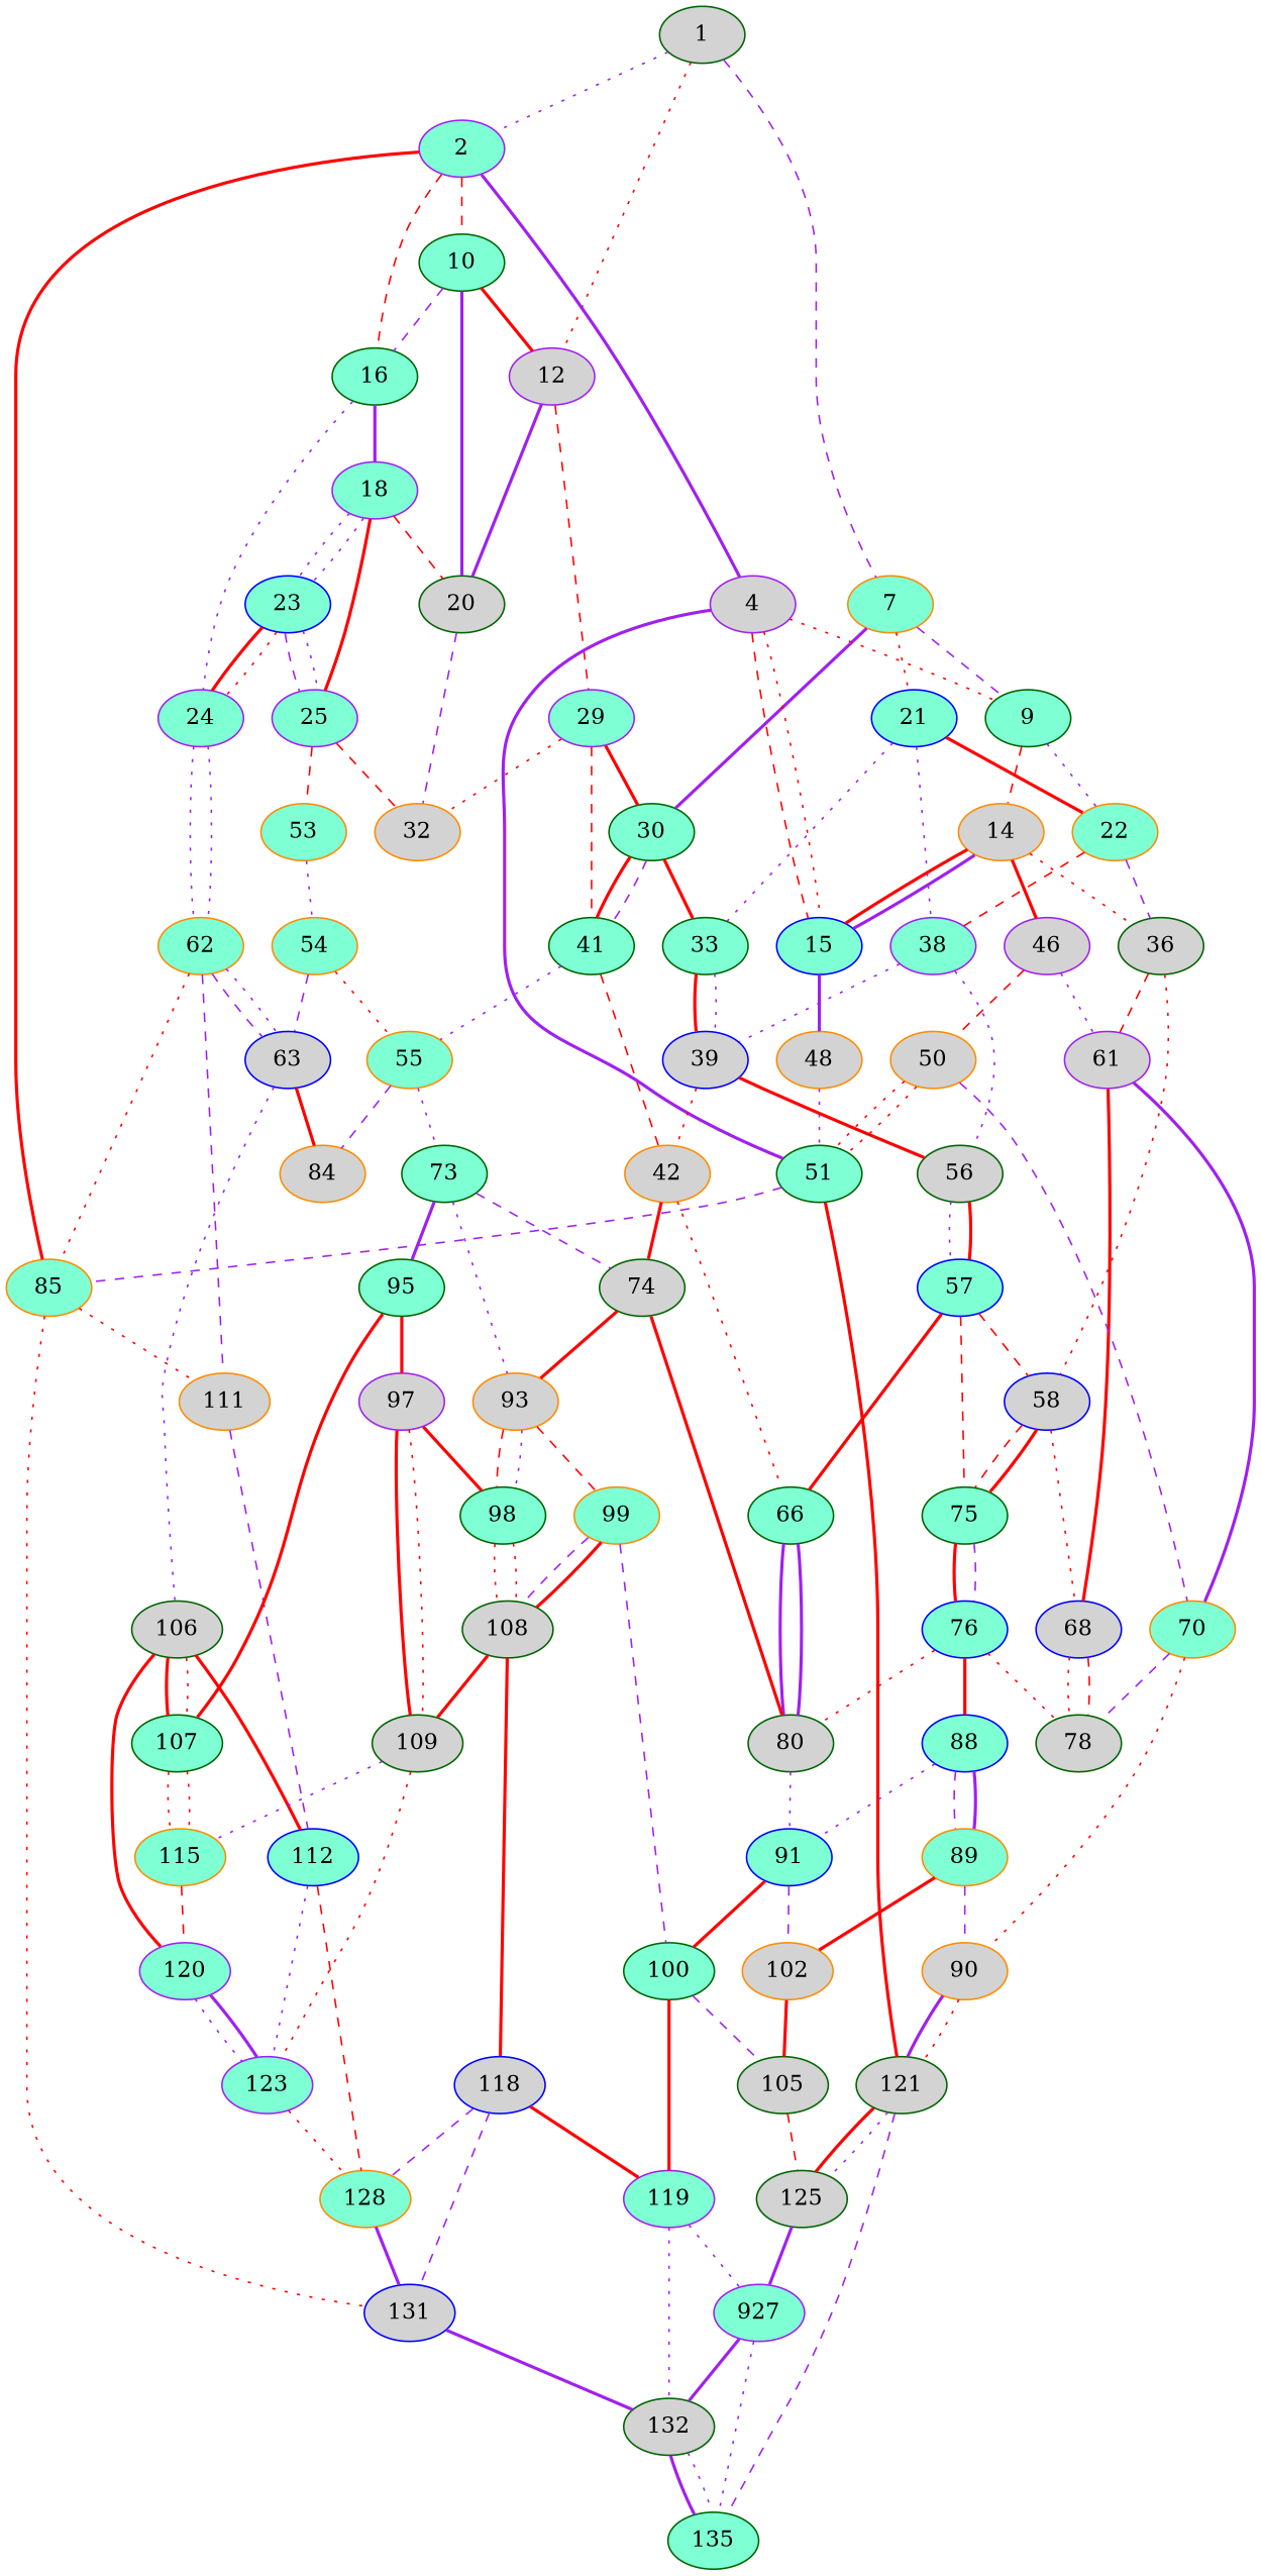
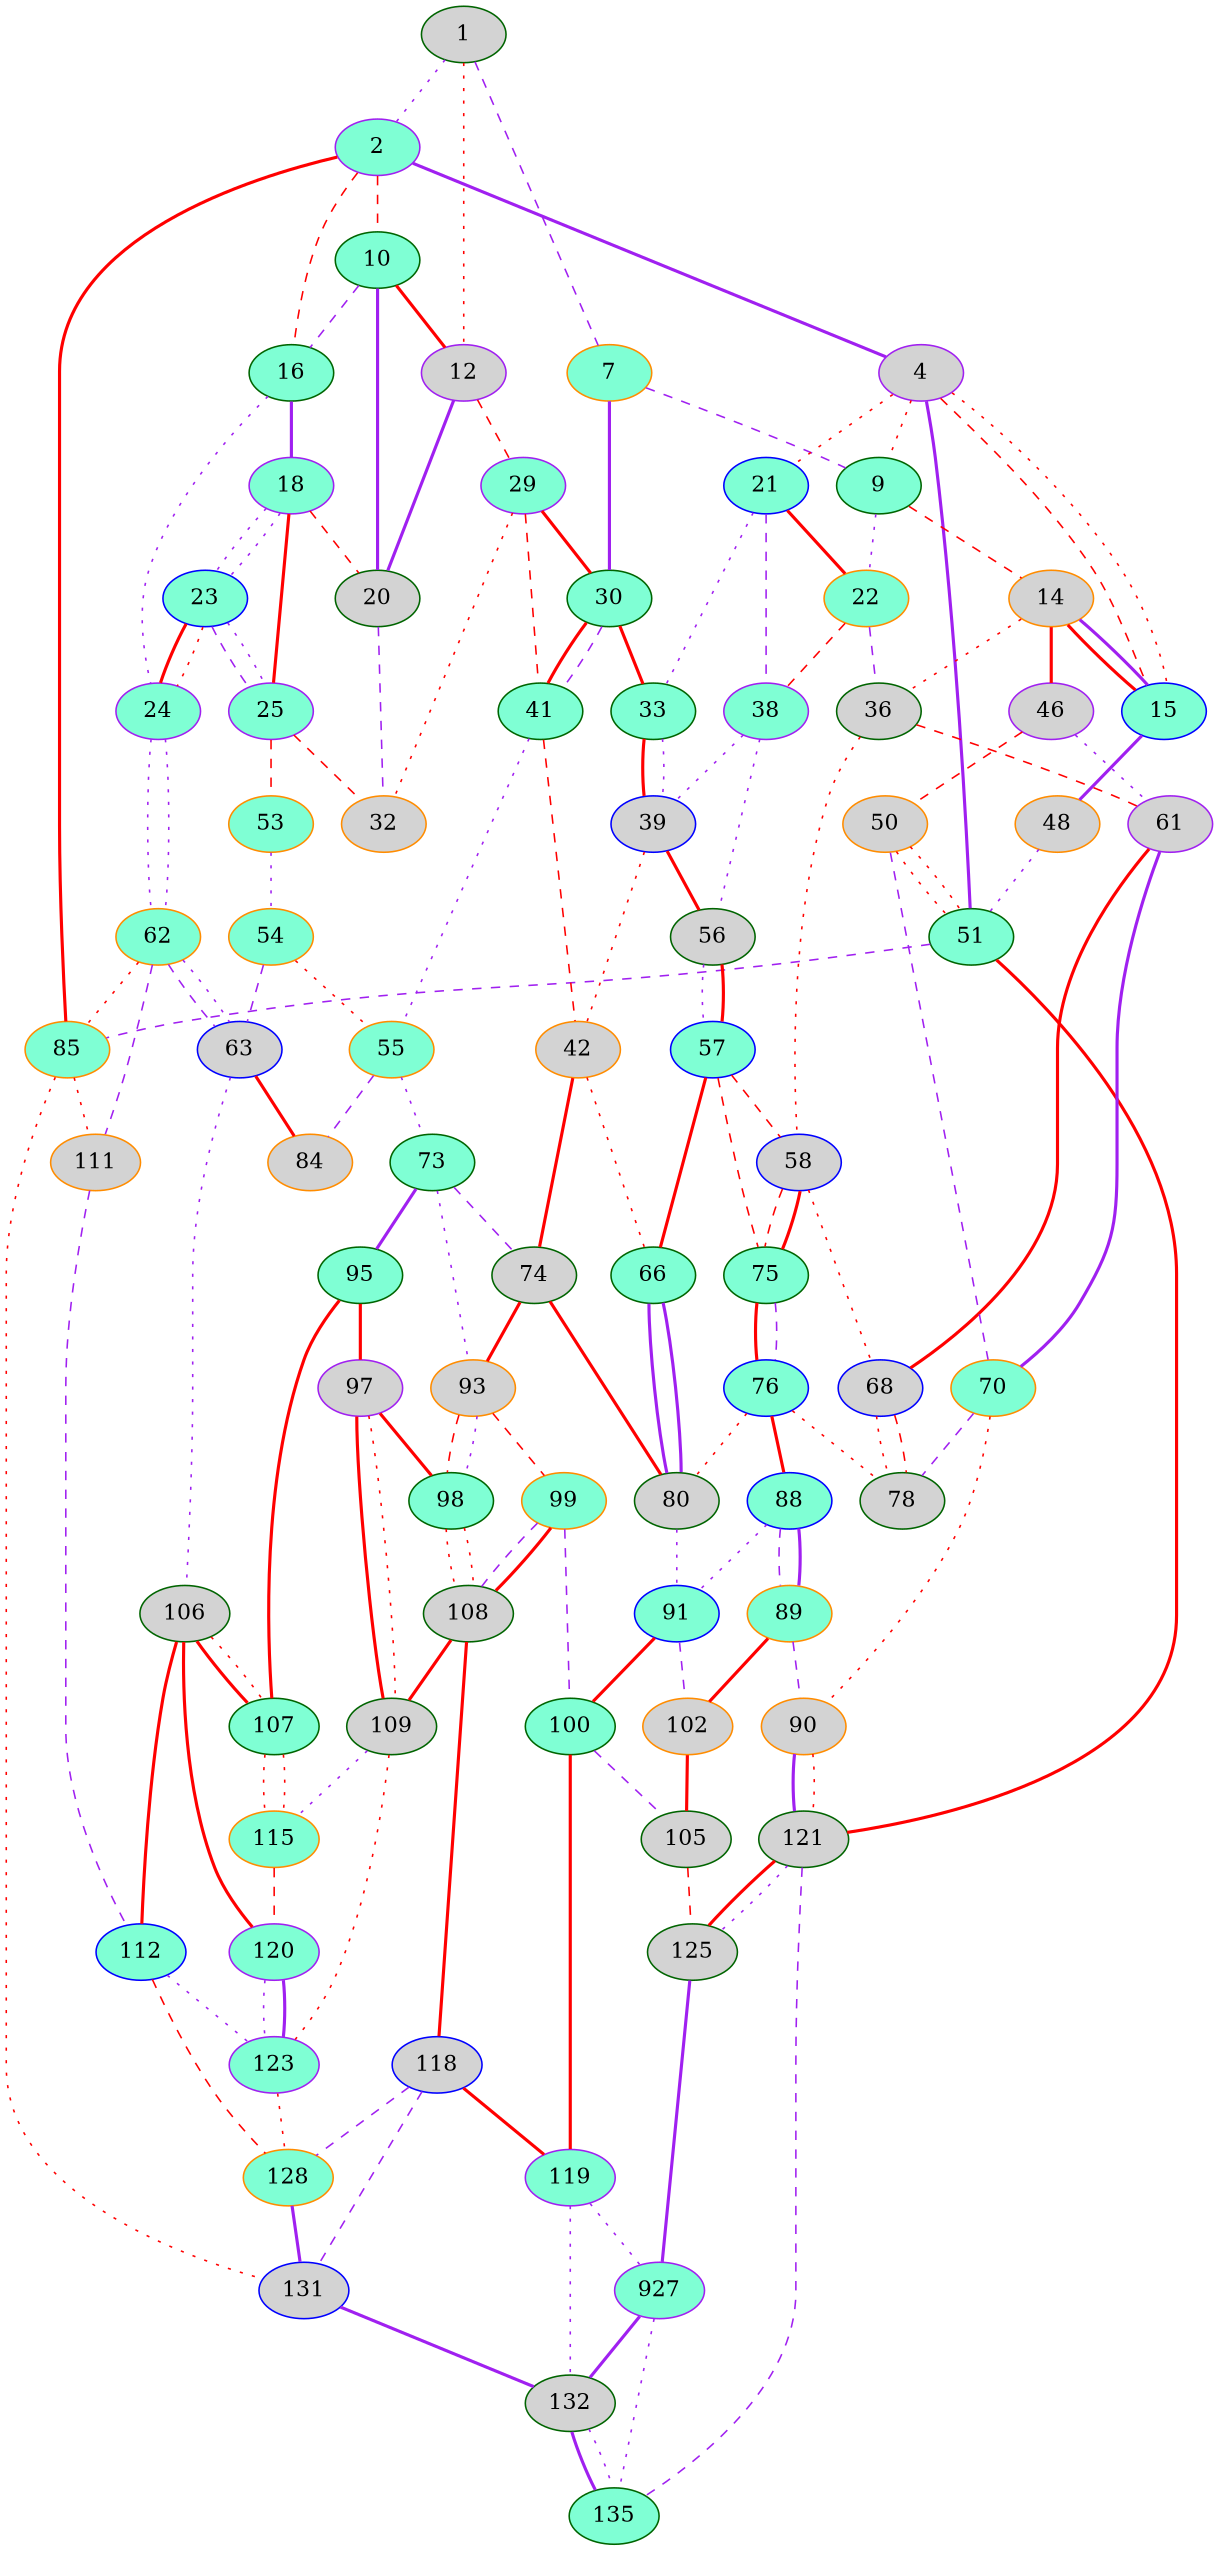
  graph {
    node [color=darkgreen fillcolor=aquamarine style=filled]
    edge [color=red style=dotted]
    1 [fillcolor=lightgrey super="+6"]
    2 [color=purple super="+3"]
    7 [color=darkorange super="+8"]
    12 [color=purple fillcolor=lightgrey super="+28"]
    4 [color=purple fillcolor=lightgrey super="+5"]
    10 [super="+11"]
    16 [super="+17"]
    85 [color=darkorange super="+86"]
    9 [super="+13"]
    21 [color=blue super="+34"]
    30 [super="+31"]
    20 [fillcolor=lightgrey super="+27"]
    29 [color=purple super="+44"]
    15 [color=blue super="+47"]
    51 [super="+79"]
    18 [color=purple super="+19"]
    24 [color=purple]
    111 [color=darkorange fillcolor=lightgrey]
    131 [color=blue fillcolor=lightgrey super="+136"]
    14 [color=darkorange fillcolor=lightgrey super="+37"]
    22 [color=darkorange super="+35"]
    48 [color=darkorange fillcolor=lightgrey super="+52"]
    121 [fillcolor=lightgrey super="+122"]
    33
    38 [color=purple super="+40"]
    41 [super="+45"]
    36 [fillcolor=lightgrey super="+60"]
    46 [color=purple fillcolor=lightgrey super="+49"]
    32 [color=darkorange fillcolor=lightgrey]
    58 [color=blue fillcolor=lightgrey super="+59"]
    61 [color=purple fillcolor=lightgrey super="+69"]
    50 [color=darkorange fillcolor=lightgrey]
    23 [color=blue]
    25 [color=purple super="+26"]
    62 [color=darkorange super="+87"]
    53 [color=darkorange]
    39 [color=blue fillcolor=lightgrey super="+43"]
    56 [fillcolor=lightgrey]
    63 [color=blue fillcolor=lightgrey super="+83"]
    54 [color=darkorange super="+64"]
    42 [color=darkorange fillcolor=lightgrey super="+65"]
    55 [color=darkorange super="+72"]
    75
    68 [color=blue fillcolor=lightgrey]
    70 [color=darkorange super="+71"]
    57 [color=blue super="+67"]
    66
    74 [fillcolor=lightgrey super="+81"]
    73 [super="+92"]
    84 [color=darkorange fillcolor=lightgrey]
    80 [fillcolor=lightgrey super="+82"]
    93 [color=darkorange fillcolor=lightgrey super="+94"]
    78 [fillcolor=lightgrey]
    90 [color=darkorange fillcolor=lightgrey]
    125 [fillcolor=lightgrey]
    135
    106 [fillcolor=lightgrey super="+114"]
    95 [super="+96"]
    76 [color=blue super="+77"]
    112 [color=blue super="+113"]
    107
    120 [color=purple]
    91 [color=blue super="+101"]
    98
    99 [color=darkorange]
    97 [color=purple fillcolor=lightgrey]
    88 [color=blue]
    89 [color=darkorange]
    102 [color=darkorange fillcolor=lightgrey super="+103"]
    100 [super="+104"]
    132 [fillcolor=lightgrey super="+133"]
    105 [fillcolor=lightgrey super="+117"]
    119 [color=purple super="+126"]
    108 [fillcolor=lightgrey super="+110"]
    109 [fillcolor=lightgrey super="+116"]
    115 [color=darkorange]
    123 [color=purple super="+124"]
    118 [color=blue fillcolor=lightgrey super="+129"]
    n79 [color=purple label=927 super="+134"]
    128 [color=darkorange super="+130"]
    1 -- 2 [color=purple]
    1 -- 7 [color=purple style=dashed]
    1 -- 12
    2 -- 4 [color=purple style=bold]
    2 -- 10 [style=dashed]
    2 -- 16 [style=dashed]
    2 -- 85 [style=bold]
    7 -- 9 [color=purple style=dashed]
-   7 -- 21
+   4 -- 21
    7 -- 30 [color=purple style=bold]
    12 -- 20 [color=purple style=bold]
    12 -- 29 [style=dashed]
    4 -- 9
    4 -- 15 [style=dashed]
    4 -- 15
    4 -- 51 [color=purple style=bold]
    10 -- 12 [style=bold]
    10 -- 16 [color=purple style=dashed]
    10 -- 20 [color=purple style=bold]
    16 -- 18 [color=purple style=bold]
    16 -- 24 [color=purple]
    85 -- 111
    85 -- 131
    9 -- 14 [style=dashed]
    9 -- 22 [color=purple]
    21 -- 22 [style=bold]
    21 -- 33 [color=purple]
-   21 -- 38 [color=purple]
+   21 -- 38 [color=purple style=dashed]
    30 -- 33 [style=bold]
    30 -- 41 [style=bold]
    30 -- 41 [color=purple style=dashed]
    20 -- 32 [color=purple style=dashed]
    29 -- 30 [style=bold]
    29 -- 41 [style=dashed]
    29 -- 32
    15 -- 48 [color=purple style=bold weight=2]
    51 -- 85 [color=purple style=dashed]
    51 -- 121 [style=bold]
    18 -- 20 [style=dashed]
    18 -- 23 [color=purple]
    18 -- 23 [color=purple]
    18 -- 25 [style=bold]
    24 -- 62 [color=purple]
    24 -- 62 [color=purple]
    111 -- 112 [color=purple style=dashed]
    131 -- 132 [color=purple style=bold]
    14 -- 15 [style=bold]
    14 -- 15 [color=purple style=bold]
    14 -- 36
    14 -- 46 [style=bold]
    22 -- 38 [style=dashed]
    22 -- 36 [color=purple style=dashed]
    48 -- 51 [color=purple]
    121 -- 125 [style=bold]
    121 -- 125 [color=purple]
    121 -- 135 [color=purple style=dashed]
    33 -- 39 [style=bold]
    33 -- 39 [color=purple]
    38 -- 39 [color=purple]
    38 -- 56 [color=purple]
    41 -- 42 [style=dashed]
    41 -- 55 [color=purple]
    36 -- 58
    36 -- 61 [style=dashed]
    46 -- 61 [color=purple]
    46 -- 50 [style=dashed]
    58 -- 75 [style=dashed]
    58 -- 75 [style=bold]
    58 -- 68
    61 -- 68 [style=bold]
    61 -- 70 [color=purple style=bold]
    50 -- 51
    50 -- 51
    50 -- 70 [color=purple style=dashed]
    23 -- 24 [style=bold]
    23 -- 24
    23 -- 25 [color=purple style=dashed]
    23 -- 25 [color=purple]
    25 -- 32 [style=dashed]
    25 -- 53 [style=dashed]
    62 -- 85
    62 -- 111 [color=purple style=dashed]
    62 -- 63 [color=purple style=dashed]
    62 -- 63 [color=purple]
    53 -- 54 [color=purple weight=2]
    39 -- 56 [style=bold]
    39 -- 42
    56 -- 57 [color=purple]
    56 -- 57 [style=bold]
    63 -- 84 [style=bold]
    63 -- 106 [color=purple]
    54 -- 63 [color=purple style=dashed]
    54 -- 55
    42 -- 66
    42 -- 74 [style=bold]
    55 -- 73 [color=purple]
    55 -- 84 [color=purple style=dashed]
    75 -- 76 [style=bold]
    75 -- 76 [color=purple style=dashed]
    68 -- 78
    68 -- 78 [style=dashed]
    70 -- 78 [color=purple style=dashed]
    70 -- 90
    57 -- 58 [style=dashed]
    57 -- 75 [style=dashed]
    57 -- 66 [style=bold]
    66 -- 80 [color=purple style=bold]
    66 -- 80 [color=purple style=bold]
    74 -- 80 [style=bold]
    74 -- 93 [style=bold]
    73 -- 74 [color=purple style=dashed]
    73 -- 93 [color=purple]
    73 -- 95 [color=purple style=bold]
    80 -- 91 [color=purple]
    93 -- 98 [style=dashed]
    93 -- 98 [color=purple]
    93 -- 99 [style=dashed]
    90 -- 121 [color=purple style=bold]
    90 -- 121
    125 -- n79 [color=purple style=bold]
    106 -- 112 [style=bold]
    106 -- 107 [style=bold]
    106 -- 107
    106 -- 120 [style=bold]
    95 -- 107 [style=bold]
    95 -- 97 [style=bold]
    76 -- 80
    76 -- 78
    76 -- 88 [style=bold]
    112 -- 123 [color=purple]
    112 -- 128 [style=dashed]
    107 -- 115
    107 -- 115
    120 -- 123 [color=purple]
    120 -- 123 [color=purple style=bold]
    91 -- 102 [color=purple style=dashed]
    91 -- 100 [style=bold]
    98 -- 108
    98 -- 108
    99 -- 100 [color=purple style=dashed]
    99 -- 108 [color=purple style=dashed]
    99 -- 108 [style=bold]
    97 -- 98 [style=bold]
    97 -- 109 [style=bold]
    97 -- 109
    88 -- 91 [color=purple]
    88 -- 89 [color=purple style=dashed]
    88 -- 89 [color=purple style=bold]
    89 -- 90 [color=purple style=dashed]
    89 -- 102 [style=bold]
    102 -- 105 [style=bold weight=2]
    100 -- 105 [color=purple style=dashed]
    100 -- 119 [style=bold]
    132 -- 135 [color=purple style=bold]
    132 -- 135 [color=purple]
    105 -- 125 [style=dashed]
    119 -- 132 [color=purple]
    119 -- n79 [color=purple]
    108 -- 109 [style=bold]
    108 -- 118 [style=bold]
    109 -- 115 [color=purple]
    109 -- 123
    115 -- 120 [style=dashed]
    123 -- 128
    118 -- 131 [color=purple style=dashed]
    118 -- 119 [style=bold]
    118 -- 128 [color=purple style=dashed]
    n79 -- 135 [color=purple]
    n79 -- 132 [color=purple style=bold]
    128 -- 131 [color=purple style=bold]
  }
